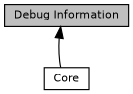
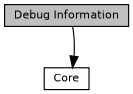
  digraph {
    rankdir=TB
    node [color=black fontname=Helvetica fontsize=10 shape=box]
    n1 [fillcolor=grey75 fontcolor=black height=0.2 label="Debug Information" style=filled width=0.4]
    n2 [height=0.2 label=Core width=0.4]
-   n1 -> n2 [dir=back fontname=Helvetica fontsize=10 labelfontname=Helvetica labelfontsize=10 shape=plaintext style=solid]
+   n2 -> n1 [dir=back fontname=Helvetica fontsize=10 labelfontname=Helvetica labelfontsize=10 shape=plaintext style=solid]
  }
